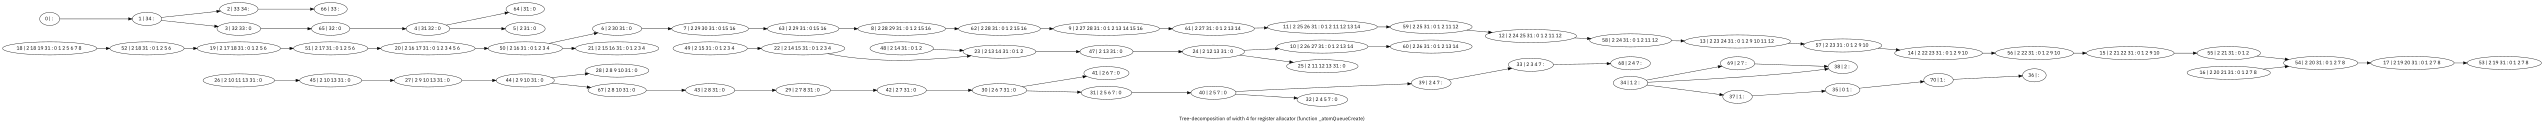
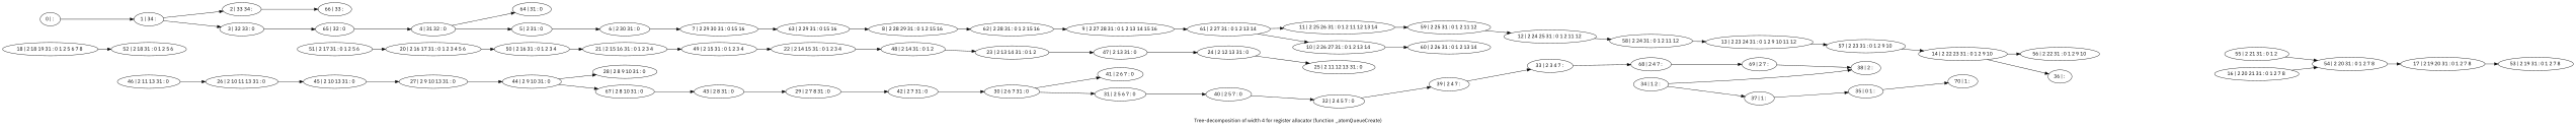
  digraph {
    fontname="IBM Plex Sans"
    label="Tree-decomposition of width 4 for register allocator (function _atomQueueCreate)"
    rankdir=LR
    node [fontname="IBM Plex Sans"]
    edge [fontname="IBM Plex Sans"]
    n1 [label="0 | : "]
    n2 [label="1 | 34 : "]
    n3 [label="2 | 33 34 : "]
    n4 [label="3 | 32 33 : 0 "]
    n5 [label="66 | 33 : "]
    n6 [label="65 | 32 : 0 "]
    n7 [label="4 | 31 32 : 0 "]
    n8 [label="64 | 31 : 0 "]
    n9 [label="5 | 2 31 : 0 "]
    n10 [label="6 | 2 30 31 : 0 "]
    n11 [label="7 | 2 29 30 31 : 0 15 16 "]
    n12 [label="63 | 2 29 31 : 0 15 16 "]
    n13 [label="8 | 2 28 29 31 : 0 1 2 15 16 "]
    n14 [label="62 | 2 28 31 : 0 1 2 15 16 "]
    n15 [label="9 | 2 27 28 31 : 0 1 2 13 14 15 16 "]
    n16 [label="61 | 2 27 31 : 0 1 2 13 14 "]
    n17 [label="10 | 2 26 27 31 : 0 1 2 13 14 "]
    n18 [label="11 | 2 25 26 31 : 0 1 2 11 12 13 14 "]
    n19 [label="60 | 2 26 31 : 0 1 2 13 14 "]
    n20 [label="59 | 2 25 31 : 0 1 2 11 12 "]
    n21 [label="12 | 2 24 25 31 : 0 1 2 11 12 "]
    n22 [label="58 | 2 24 31 : 0 1 2 11 12 "]
    n23 [label="13 | 2 23 24 31 : 0 1 2 9 10 11 12 "]
    n24 [label="57 | 2 23 31 : 0 1 2 9 10 "]
    n25 [label="14 | 2 22 23 31 : 0 1 2 9 10 "]
    n26 [label="56 | 2 22 31 : 0 1 2 9 10 "]
-   n27 [label="15 | 2 21 22 31 : 0 1 2 9 10 "]
    n28 [label="55 | 2 21 31 : 0 1 2 "]
    n29 [label="54 | 2 20 31 : 0 1 2 7 8 "]
    n30 [label="16 | 2 20 21 31 : 0 1 2 7 8 "]
    n31 [label="17 | 2 19 20 31 : 0 1 2 7 8 "]
    n32 [label="53 | 2 19 31 : 0 1 2 7 8 "]
    n33 [label="18 | 2 18 19 31 : 0 1 2 5 6 7 8 "]
    n34 [label="52 | 2 18 31 : 0 1 2 5 6 "]
-   n35 [label="19 | 2 17 18 31 : 0 1 2 5 6 "]
    n36 [label="51 | 2 17 31 : 0 1 2 5 6 "]
    n37 [label="20 | 2 16 17 31 : 0 1 2 3 4 5 6 "]
    n38 [label="50 | 2 16 31 : 0 1 2 3 4 "]
    n39 [label="21 | 2 15 16 31 : 0 1 2 3 4 "]
    n40 [label="49 | 2 15 31 : 0 1 2 3 4 "]
    n41 [label="22 | 2 14 15 31 : 0 1 2 3 4 "]
    n42 [label="48 | 2 14 31 : 0 1 2 "]
    n43 [label="23 | 2 13 14 31 : 0 1 2 "]
    n44 [label="47 | 2 13 31 : 0 "]
    n45 [label="24 | 2 12 13 31 : 0 "]
    n46 [label="25 | 2 11 12 13 31 : 0 "]
+   n47 [label="46 | 2 11 13 31 : 0 "]
    n48 [label="26 | 2 10 11 13 31 : 0 "]
    n49 [label="45 | 2 10 13 31 : 0 "]
    n50 [label="27 | 2 9 10 13 31 : 0 "]
    n51 [label="44 | 2 9 10 31 : 0 "]
    n52 [label="28 | 2 8 9 10 31 : 0 "]
    n53 [label="67 | 2 8 10 31 : 0 "]
    n54 [label="43 | 2 8 31 : 0 "]
    n55 [label="29 | 2 7 8 31 : 0 "]
    n56 [label="42 | 2 7 31 : 0 "]
    n57 [label="30 | 2 6 7 31 : 0 "]
    n58 [label="41 | 2 6 7 : 0 "]
    n59 [label="31 | 2 5 6 7 : 0 "]
    n60 [label="40 | 2 5 7 : 0 "]
    n61 [label="32 | 2 4 5 7 : 0 "]
    n62 [label="39 | 2 4 7 : "]
    n63 [label="33 | 2 3 4 7 : "]
    n64 [label="68 | 2 4 7 : "]
    n65 [label="69 | 2 7 : "]
    n66 [label="34 | 1 2 : "]
    n67 [label="37 | 1 : "]
    n68 [label="38 | 2 : "]
    n69 [label="35 | 0 1 : "]
    n70 [label="70 | 1 : "]
    n71 [label="36 | : "]
    n1 -> n2
    n2 -> n3
    n2 -> n4
    n3 -> n5
    n4 -> n6
    n6 -> n7
    n7 -> n8
    n7 -> n9
-   n38 -> n10
+   n9 -> n10
    n10 -> n11
    n11 -> n12
    n12 -> n13
    n13 -> n14
    n14 -> n15
    n15 -> n16
-   n45 -> n17
+   n16 -> n17
    n16 -> n18
    n17 -> n19
    n18 -> n20
    n20 -> n21
    n21 -> n22
    n22 -> n23
    n23 -> n24
    n24 -> n25
    n25 -> n26
-   n26 -> n27
-   n27 -> n28
    n28 -> n29
    n29 -> n31
    n30 -> n29
    n31 -> n32
    n33 -> n34
-   n34 -> n35
-   n35 -> n36
    n36 -> n37
    n37 -> n38
    n38 -> n39
+   n39 -> n40
    n40 -> n41
-   n41 -> n43
+   n41 -> n42
    n42 -> n43
    n43 -> n44
    n44 -> n45
    n45 -> n46
+   n47 -> n48
    n48 -> n49
    n49 -> n50
    n50 -> n51
    n51 -> n52
    n51 -> n53
    n53 -> n54
    n54 -> n55
    n55 -> n56
    n56 -> n57
    n57 -> n58
    n57 -> n59
    n59 -> n60
    n60 -> n61
-   n60 -> n62
+   n61 -> n62
    n62 -> n63
    n63 -> n64
-   n66 -> n65
+   n64 -> n65
    n65 -> n68
    n66 -> n67
    n66 -> n68
    n67 -> n69
    n69 -> n70
-   n70 -> n71
+   n25 -> n71
  }
